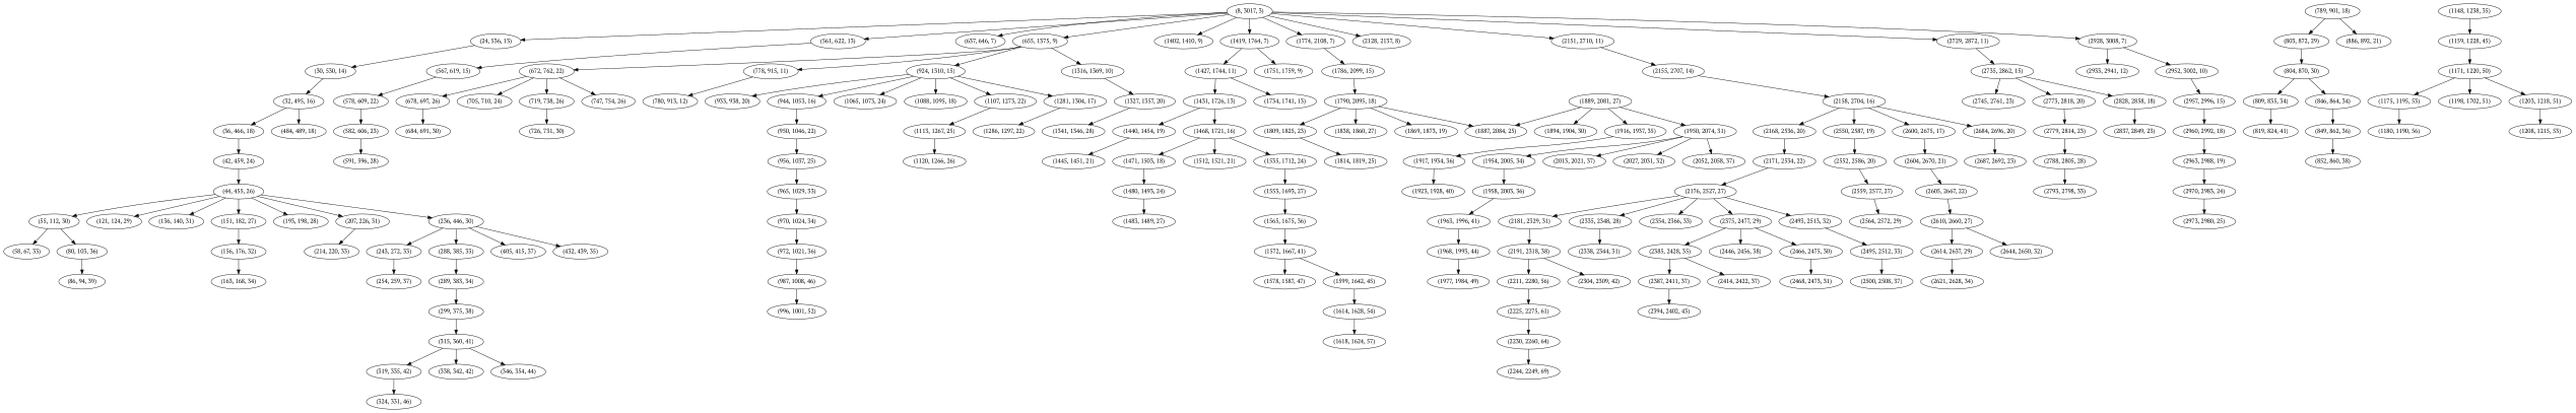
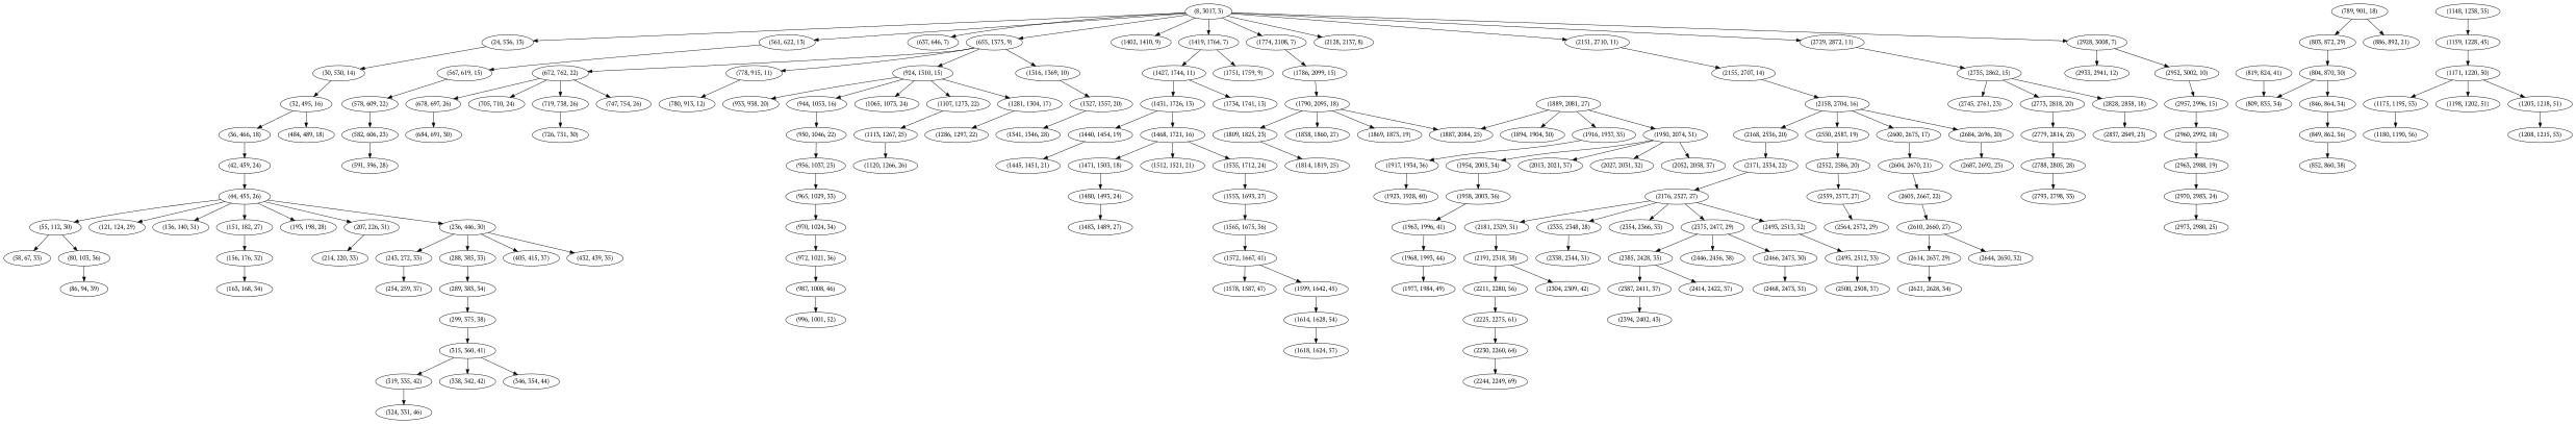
  digraph {
    fontname="PT Serif"
    node [fontname="PT Serif"]
    edge [fontname="PT Serif"]
    "(8, 3017, 3)"
    "(24, 536, 13)"
    "(561, 622, 13)"
    "(637, 646, 7)"
    "(655, 1375, 9)"
    "(1402, 1410, 9)"
    "(1419, 1764, 7)"
    "(1774, 2108, 7)"
    "(2128, 2137, 8)"
    "(2151, 2710, 11)"
    "(2729, 2872, 11)"
    "(2928, 3008, 7)"
    "(30, 530, 14)"
    "(567, 619, 15)"
    "(672, 762, 22)"
    "(778, 915, 11)"
    "(924, 1310, 15)"
    "(1316, 1369, 10)"
    "(1427, 1744, 11)"
    "(1751, 1759, 9)"
    "(1786, 2099, 15)"
    "(2155, 2707, 14)"
    "(2735, 2862, 15)"
    "(2933, 2941, 12)"
    "(2952, 3002, 10)"
    "(32, 495, 16)"
    "(36, 466, 18)"
    "(484, 489, 18)"
    "(42, 459, 24)"
    "(44, 455, 26)"
    "(55, 112, 30)"
    "(121, 124, 29)"
    "(136, 140, 31)"
    "(151, 182, 27)"
    "(193, 198, 28)"
    "(207, 226, 31)"
    "(236, 446, 30)"
    "(58, 67, 33)"
    "(80, 103, 36)"
    "(156, 176, 32)"
    "(214, 220, 33)"
    "(243, 272, 33)"
    "(288, 385, 33)"
    "(405, 415, 37)"
    "(432, 439, 35)"
    "(86, 94, 39)"
    "(163, 168, 34)"
    "(254, 259, 37)"
    "(289, 383, 34)"
    "(299, 375, 38)"
    "(315, 360, 41)"
    "(319, 335, 42)"
    "(338, 342, 42)"
    "(346, 354, 44)"
    "(324, 331, 46)"
    "(578, 609, 22)"
    "(582, 606, 23)"
    "(591, 596, 28)"
    "(678, 697, 26)"
    "(705, 710, 24)"
    "(719, 738, 26)"
    "(747, 754, 26)"
    "(780, 913, 12)"
    "(933, 938, 20)"
    "(944, 1053, 16)"
    "(1065, 1073, 24)"
-   "(1088, 1095, 18)"
    "(1107, 1273, 22)"
    "(1281, 1304, 17)"
    "(1327, 1357, 20)"
    "(684, 691, 30)"
    "(726, 731, 30)"
    "(789, 901, 18)"
    "(803, 872, 29)"
    "(886, 892, 21)"
    "(804, 870, 30)"
    "(809, 835, 34)"
    "(846, 864, 34)"
    "(819, 824, 41)"
    "(849, 862, 36)"
    "(852, 860, 38)"
    "(950, 1046, 22)"
    "(1113, 1267, 25)"
    "(1286, 1297, 22)"
    "(956, 1037, 25)"
    "(965, 1029, 33)"
    "(970, 1024, 34)"
    "(972, 1021, 36)"
    "(987, 1008, 46)"
    "(996, 1001, 52)"
    "(1120, 1266, 26)"
    "(1148, 1238, 35)"
    "(1159, 1228, 45)"
    "(1171, 1220, 50)"
    "(1175, 1195, 53)"
-   "(1198, 1202, 51)" [label="(1198, 1702, 51)"]
+   "(1198, 1202, 51)"
    "(1203, 1218, 51)"
    "(1180, 1190, 56)"
    "(1208, 1215, 53)"
    "(1341, 1346, 28)"
    "(1431, 1726, 13)"
    "(1734, 1741, 13)"
    "(1440, 1454, 19)"
    "(1468, 1721, 16)"
    "(1445, 1451, 21)"
    "(1471, 1503, 18)"
    "(1512, 1521, 21)"
    "(1535, 1712, 24)"
    "(1480, 1493, 24)"
    "(1553, 1693, 27)"
    "(1483, 1489, 27)"
    "(1565, 1675, 36)"
    "(1572, 1667, 41)"
    "(1578, 1587, 47)"
    "(1599, 1642, 45)"
    "(1614, 1628, 54)"
    "(1618, 1624, 57)"
    "(1790, 2095, 18)"
    "(1809, 1825, 23)"
    "(1838, 1860, 27)"
    "(1869, 1873, 19)"
    "(1887, 2084, 25)"
    "(1814, 1819, 25)"
    "(1889, 2081, 27)"
    "(1894, 1904, 30)"
    "(1916, 1937, 35)"
    "(1950, 2074, 31)"
    "(1917, 1934, 36)"
    "(1954, 2005, 34)"
    "(2013, 2021, 37)"
    "(2027, 2031, 32)"
    "(2052, 2058, 37)"
    "(1923, 1928, 40)"
    "(1958, 2003, 36)"
    "(1963, 1996, 41)"
    "(1968, 1993, 44)"
    "(1977, 1984, 49)"
    "(2158, 2704, 16)"
    "(2168, 2536, 20)"
    "(2550, 2587, 19)"
    "(2600, 2675, 17)"
    "(2684, 2696, 20)"
    "(2171, 2534, 22)"
    "(2552, 2586, 20)"
    "(2604, 2670, 21)"
    "(2687, 2692, 23)"
    "(2176, 2527, 27)"
    "(2181, 2329, 31)"
    "(2335, 2348, 28)"
    "(2354, 2366, 33)"
    "(2375, 2477, 29)"
    "(2493, 2513, 32)"
    "(2191, 2318, 38)"
    "(2338, 2344, 31)"
    "(2385, 2428, 35)"
    "(2446, 2456, 38)"
    "(2466, 2475, 30)"
    "(2495, 2512, 33)"
    "(2211, 2280, 56)"
    "(2304, 2309, 42)"
    "(2225, 2275, 61)"
    "(2230, 2260, 64)"
    "(2244, 2249, 69)"
    "(2387, 2411, 37)"
    "(2414, 2422, 37)"
    "(2468, 2473, 31)"
    "(2394, 2402, 43)"
    "(2500, 2508, 37)"
    "(2559, 2577, 27)"
    "(2564, 2572, 29)"
    "(2605, 2667, 22)"
    "(2610, 2660, 27)"
    "(2614, 2637, 29)"
    "(2644, 2650, 32)"
    "(2621, 2628, 34)"
    "(2745, 2761, 23)"
    "(2773, 2818, 20)"
    "(2828, 2858, 18)"
    "(2779, 2814, 23)"
    "(2837, 2849, 23)"
    "(2788, 2805, 28)"
    "(2793, 2798, 33)"
    "(2957, 2996, 15)"
    "(2960, 2992, 18)"
    "(2963, 2988, 19)"
    "(2970, 2983, 24)"
    "(2973, 2980, 25)"
    "(8, 3017, 3)" -> "(24, 536, 13)"
    "(8, 3017, 3)" -> "(561, 622, 13)"
    "(8, 3017, 3)" -> "(637, 646, 7)"
    "(8, 3017, 3)" -> "(655, 1375, 9)"
    "(8, 3017, 3)" -> "(1402, 1410, 9)"
    "(8, 3017, 3)" -> "(1419, 1764, 7)"
    "(8, 3017, 3)" -> "(1774, 2108, 7)"
    "(8, 3017, 3)" -> "(2128, 2137, 8)"
    "(8, 3017, 3)" -> "(2151, 2710, 11)"
    "(8, 3017, 3)" -> "(2729, 2872, 11)"
    "(8, 3017, 3)" -> "(2928, 3008, 7)"
    "(24, 536, 13)" -> "(30, 530, 14)"
    "(561, 622, 13)" -> "(567, 619, 15)"
    "(655, 1375, 9)" -> "(672, 762, 22)"
    "(655, 1375, 9)" -> "(778, 915, 11)"
    "(655, 1375, 9)" -> "(924, 1310, 15)"
    "(655, 1375, 9)" -> "(1316, 1369, 10)"
    "(1419, 1764, 7)" -> "(1427, 1744, 11)"
    "(1419, 1764, 7)" -> "(1751, 1759, 9)"
    "(1774, 2108, 7)" -> "(1786, 2099, 15)"
    "(2151, 2710, 11)" -> "(2155, 2707, 14)"
    "(2729, 2872, 11)" -> "(2735, 2862, 15)"
    "(2928, 3008, 7)" -> "(2933, 2941, 12)"
    "(2928, 3008, 7)" -> "(2952, 3002, 10)"
    "(30, 530, 14)" -> "(32, 495, 16)"
    "(567, 619, 15)" -> "(578, 609, 22)"
    "(672, 762, 22)" -> "(678, 697, 26)"
    "(672, 762, 22)" -> "(705, 710, 24)"
    "(672, 762, 22)" -> "(719, 738, 26)"
    "(672, 762, 22)" -> "(747, 754, 26)"
    "(778, 915, 11)" -> "(780, 913, 12)"
    "(924, 1310, 15)" -> "(933, 938, 20)"
    "(924, 1310, 15)" -> "(944, 1053, 16)"
    "(924, 1310, 15)" -> "(1065, 1073, 24)"
-   "(924, 1310, 15)" -> "(1088, 1095, 18)"
    "(924, 1310, 15)" -> "(1107, 1273, 22)"
    "(924, 1310, 15)" -> "(1281, 1304, 17)"
    "(1316, 1369, 10)" -> "(1327, 1357, 20)"
    "(1427, 1744, 11)" -> "(1431, 1726, 13)"
    "(1427, 1744, 11)" -> "(1734, 1741, 13)"
    "(1786, 2099, 15)" -> "(1790, 2095, 18)"
    "(2155, 2707, 14)" -> "(2158, 2704, 16)"
    "(2735, 2862, 15)" -> "(2745, 2761, 23)"
    "(2735, 2862, 15)" -> "(2773, 2818, 20)"
    "(2735, 2862, 15)" -> "(2828, 2858, 18)"
    "(2952, 3002, 10)" -> "(2957, 2996, 15)"
    "(32, 495, 16)" -> "(36, 466, 18)"
    "(32, 495, 16)" -> "(484, 489, 18)"
    "(36, 466, 18)" -> "(42, 459, 24)"
    "(42, 459, 24)" -> "(44, 455, 26)"
    "(44, 455, 26)" -> "(55, 112, 30)"
    "(44, 455, 26)" -> "(121, 124, 29)"
    "(44, 455, 26)" -> "(136, 140, 31)"
    "(44, 455, 26)" -> "(151, 182, 27)"
    "(44, 455, 26)" -> "(193, 198, 28)"
    "(44, 455, 26)" -> "(207, 226, 31)"
    "(44, 455, 26)" -> "(236, 446, 30)"
    "(55, 112, 30)" -> "(58, 67, 33)"
    "(55, 112, 30)" -> "(80, 103, 36)"
    "(151, 182, 27)" -> "(156, 176, 32)"
    "(207, 226, 31)" -> "(214, 220, 33)"
    "(236, 446, 30)" -> "(243, 272, 33)"
    "(236, 446, 30)" -> "(288, 385, 33)"
    "(236, 446, 30)" -> "(405, 415, 37)"
    "(236, 446, 30)" -> "(432, 439, 35)"
    "(80, 103, 36)" -> "(86, 94, 39)"
    "(156, 176, 32)" -> "(163, 168, 34)"
    "(243, 272, 33)" -> "(254, 259, 37)"
    "(288, 385, 33)" -> "(289, 383, 34)"
    "(289, 383, 34)" -> "(299, 375, 38)"
    "(299, 375, 38)" -> "(315, 360, 41)"
    "(315, 360, 41)" -> "(319, 335, 42)"
    "(315, 360, 41)" -> "(338, 342, 42)"
    "(315, 360, 41)" -> "(346, 354, 44)"
    "(319, 335, 42)" -> "(324, 331, 46)"
    "(578, 609, 22)" -> "(582, 606, 23)"
    "(582, 606, 23)" -> "(591, 596, 28)"
    "(678, 697, 26)" -> "(684, 691, 30)"
    "(719, 738, 26)" -> "(726, 731, 30)"
    "(944, 1053, 16)" -> "(950, 1046, 22)"
    "(1107, 1273, 22)" -> "(1113, 1267, 25)"
    "(1281, 1304, 17)" -> "(1286, 1297, 22)"
    "(1327, 1357, 20)" -> "(1341, 1346, 28)"
    "(789, 901, 18)" -> "(803, 872, 29)"
    "(789, 901, 18)" -> "(886, 892, 21)"
    "(803, 872, 29)" -> "(804, 870, 30)"
    "(804, 870, 30)" -> "(809, 835, 34)"
    "(804, 870, 30)" -> "(846, 864, 34)"
-   "(809, 835, 34)" -> "(819, 824, 41)"
+   "(819, 824, 41)" -> "(809, 835, 34)"
    "(846, 864, 34)" -> "(849, 862, 36)"
    "(849, 862, 36)" -> "(852, 860, 38)"
    "(950, 1046, 22)" -> "(956, 1037, 25)"
    "(1113, 1267, 25)" -> "(1120, 1266, 26)"
    "(956, 1037, 25)" -> "(965, 1029, 33)"
    "(965, 1029, 33)" -> "(970, 1024, 34)"
    "(970, 1024, 34)" -> "(972, 1021, 36)"
    "(972, 1021, 36)" -> "(987, 1008, 46)"
    "(987, 1008, 46)" -> "(996, 1001, 52)"
    "(1148, 1238, 35)" -> "(1159, 1228, 45)"
    "(1159, 1228, 45)" -> "(1171, 1220, 50)"
    "(1171, 1220, 50)" -> "(1175, 1195, 53)"
    "(1171, 1220, 50)" -> "(1198, 1202, 51)"
    "(1171, 1220, 50)" -> "(1203, 1218, 51)"
    "(1175, 1195, 53)" -> "(1180, 1190, 56)"
    "(1203, 1218, 51)" -> "(1208, 1215, 53)"
    "(1431, 1726, 13)" -> "(1440, 1454, 19)"
    "(1431, 1726, 13)" -> "(1468, 1721, 16)"
    "(1440, 1454, 19)" -> "(1445, 1451, 21)"
    "(1468, 1721, 16)" -> "(1471, 1503, 18)"
    "(1468, 1721, 16)" -> "(1512, 1521, 21)"
    "(1468, 1721, 16)" -> "(1535, 1712, 24)"
    "(1471, 1503, 18)" -> "(1480, 1493, 24)"
    "(1535, 1712, 24)" -> "(1553, 1693, 27)"
    "(1480, 1493, 24)" -> "(1483, 1489, 27)"
    "(1553, 1693, 27)" -> "(1565, 1675, 36)"
    "(1565, 1675, 36)" -> "(1572, 1667, 41)"
    "(1572, 1667, 41)" -> "(1578, 1587, 47)"
    "(1572, 1667, 41)" -> "(1599, 1642, 45)"
    "(1599, 1642, 45)" -> "(1614, 1628, 54)"
    "(1614, 1628, 54)" -> "(1618, 1624, 57)"
    "(1790, 2095, 18)" -> "(1809, 1825, 23)"
    "(1790, 2095, 18)" -> "(1838, 1860, 27)"
    "(1790, 2095, 18)" -> "(1869, 1873, 19)"
    "(1790, 2095, 18)" -> "(1887, 2084, 25)"
    "(1809, 1825, 23)" -> "(1814, 1819, 25)"
    "(1889, 2081, 27)" -> "(1887, 2084, 25)"
    "(1889, 2081, 27)" -> "(1894, 1904, 30)"
    "(1889, 2081, 27)" -> "(1916, 1937, 35)"
    "(1889, 2081, 27)" -> "(1950, 2074, 31)"
    "(1916, 1937, 35)" -> "(1917, 1934, 36)"
    "(1950, 2074, 31)" -> "(1954, 2005, 34)"
    "(1950, 2074, 31)" -> "(2013, 2021, 37)"
    "(1950, 2074, 31)" -> "(2027, 2031, 32)"
    "(1950, 2074, 31)" -> "(2052, 2058, 37)"
    "(1917, 1934, 36)" -> "(1923, 1928, 40)"
    "(1954, 2005, 34)" -> "(1958, 2003, 36)"
    "(1958, 2003, 36)" -> "(1963, 1996, 41)"
    "(1963, 1996, 41)" -> "(1968, 1993, 44)"
    "(1968, 1993, 44)" -> "(1977, 1984, 49)"
    "(2158, 2704, 16)" -> "(2168, 2536, 20)"
    "(2158, 2704, 16)" -> "(2550, 2587, 19)"
    "(2158, 2704, 16)" -> "(2600, 2675, 17)"
    "(2158, 2704, 16)" -> "(2684, 2696, 20)"
    "(2168, 2536, 20)" -> "(2171, 2534, 22)"
    "(2550, 2587, 19)" -> "(2552, 2586, 20)"
    "(2600, 2675, 17)" -> "(2604, 2670, 21)"
    "(2684, 2696, 20)" -> "(2687, 2692, 23)"
    "(2171, 2534, 22)" -> "(2176, 2527, 27)"
    "(2552, 2586, 20)" -> "(2559, 2577, 27)"
    "(2604, 2670, 21)" -> "(2605, 2667, 22)"
    "(2176, 2527, 27)" -> "(2181, 2329, 31)"
    "(2176, 2527, 27)" -> "(2335, 2348, 28)"
    "(2176, 2527, 27)" -> "(2354, 2366, 33)"
    "(2176, 2527, 27)" -> "(2375, 2477, 29)"
    "(2176, 2527, 27)" -> "(2493, 2513, 32)"
    "(2181, 2329, 31)" -> "(2191, 2318, 38)"
    "(2335, 2348, 28)" -> "(2338, 2344, 31)"
    "(2375, 2477, 29)" -> "(2385, 2428, 35)"
    "(2375, 2477, 29)" -> "(2446, 2456, 38)"
    "(2375, 2477, 29)" -> "(2466, 2475, 30)"
    "(2493, 2513, 32)" -> "(2495, 2512, 33)"
    "(2191, 2318, 38)" -> "(2211, 2280, 56)"
    "(2191, 2318, 38)" -> "(2304, 2309, 42)"
    "(2385, 2428, 35)" -> "(2387, 2411, 37)"
    "(2385, 2428, 35)" -> "(2414, 2422, 37)"
    "(2466, 2475, 30)" -> "(2468, 2473, 31)"
    "(2495, 2512, 33)" -> "(2500, 2508, 37)"
    "(2211, 2280, 56)" -> "(2225, 2275, 61)"
    "(2225, 2275, 61)" -> "(2230, 2260, 64)"
    "(2230, 2260, 64)" -> "(2244, 2249, 69)"
    "(2387, 2411, 37)" -> "(2394, 2402, 43)"
    "(2559, 2577, 27)" -> "(2564, 2572, 29)"
    "(2605, 2667, 22)" -> "(2610, 2660, 27)"
    "(2610, 2660, 27)" -> "(2614, 2637, 29)"
    "(2610, 2660, 27)" -> "(2644, 2650, 32)"
    "(2614, 2637, 29)" -> "(2621, 2628, 34)"
    "(2773, 2818, 20)" -> "(2779, 2814, 23)"
    "(2828, 2858, 18)" -> "(2837, 2849, 23)"
    "(2779, 2814, 23)" -> "(2788, 2805, 28)"
    "(2788, 2805, 28)" -> "(2793, 2798, 33)"
    "(2957, 2996, 15)" -> "(2960, 2992, 18)"
    "(2960, 2992, 18)" -> "(2963, 2988, 19)"
    "(2963, 2988, 19)" -> "(2970, 2983, 24)"
    "(2970, 2983, 24)" -> "(2973, 2980, 25)"
  }
